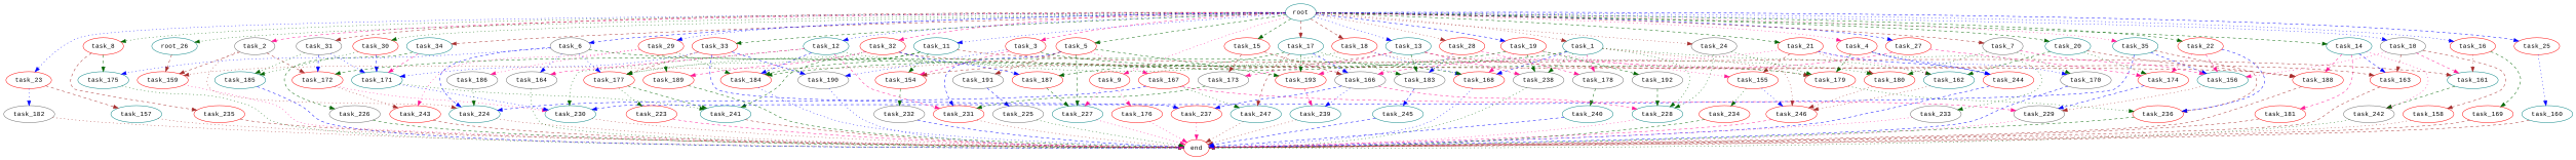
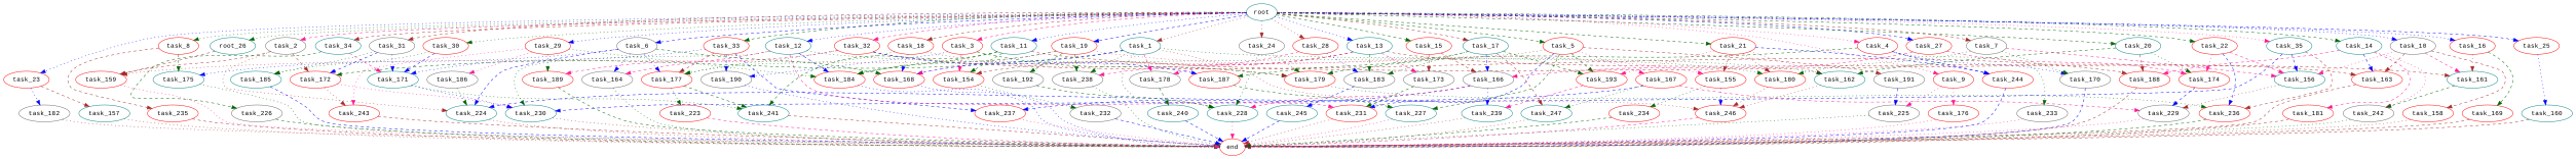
  digraph {
    fontname="Liberation Mono"
    node [color=red fontname="Liberation Mono"]
    edge [color=darkgreen fontname="Liberation Mono" style=dashed]
    root [color=teal]
    task_11 [color=teal]
    task_2 [color=gray40]
    task_21
    task_23
    task_35 [color=teal]
    task_33
    task_14 [color=teal]
    task_3
    task_28
    task_18
    task_22
    task_5
    task_30
    task_9
    task_27
    task_29
    task_34 [color=teal]
    task_8
    task_15
    task_24 [color=gray40]
    task_31 [color=gray40]
    task_12 [color=teal]
    task_32
    task_10 [color=gray40]
    task_1 [color=teal]
    task_20 [color=teal]
    task_4
    task_13 [color=teal]
    task_16
    n31 [color=teal label=root_26]
    task_25
    task_19
    task_17 [color=teal]
    task_6 [color=gray40]
    task_7 [color=gray40]
    task_154
    task_241 [color=teal]
    task_161 [color=teal]
    task_184
    task_224 [color=teal]
    task_172
    task_159
    task_162 [color=teal]
    task_155
    task_193
    task_244
    task_180
    task_182 [color=gray40]
    task_157 [color=teal]
    task_236
    task_156 [color=teal]
    task_230 [color=teal]
    task_171 [color=teal]
    task_177
    task_190 [color=gray40]
    task_237
    task_242 [color=gray40]
    task_163
    task_188
    task_181
    task_179
    task_178 [color=gray40]
    task_183 [color=gray40]
    task_168
    task_174
    task_231
    task_227 [color=teal]
    task_167
    task_191 [color=gray40]
    task_185 [color=teal]
    task_176
    task_166 [color=gray40]
    task_186 [color=gray40]
    task_189
    task_243
    task_226 [color=gray40]
    task_175 [color=teal]
    task_235
    task_173 [color=gray40]
    task_228 [color=teal]
    task_164 [color=gray40]
    task_187
    task_158
    task_246
    task_238 [color=gray40]
    task_233 [color=gray40]
    task_170 [color=gray40]
    task_169
    task_160 [color=teal]
    task_192 [color=gray40]
    task_247 [color=teal]
    task_232 [color=gray40]
    end
    task_234
    task_239 [color=teal]
    task_229 [color=gray40]
    task_223
    task_240 [color=teal]
    task_225 [color=gray40]
    task_245 [color=teal]
    root -> task_11 [color=blue style=dotted]
    root -> task_2 [color=deeppink]
    root -> task_21
    root -> task_23 [color=blue style=dotted]
    root -> task_35 [color=deeppink style=dotted]
    root -> task_33
    root -> task_14
    root -> task_3 [color=deeppink]
    root -> task_28 [color=brown style=dotted]
    root -> task_18 [color=brown]
    root -> task_22
    root -> task_5
    root -> task_30 [style=dotted]
    root -> task_9 [color=deeppink style=dotted]
    root -> task_27 [color=blue]
    root -> task_29 [color=blue style=dotted]
    root -> task_34 [color=brown]
    root -> task_8 [style=dotted]
    root -> task_15
    root -> task_24 [color=brown style=dotted]
    root -> task_31 [color=brown]
    root -> task_12 [color=blue style=dotted]
    root -> task_32 [color=deeppink]
    root -> task_10 [color=blue style=dotted]
    root -> task_1 [color=brown style=dotted]
    root -> task_20
    root -> task_4 [color=deeppink style=dotted]
    root -> task_13 [color=blue style=dotted]
    root -> task_16 [color=blue style=dotted]
    root -> n31 [style=dotted]
    root -> task_25 [color=blue]
    root -> task_19 [color=blue]
    root -> task_17 [color=brown]
    root -> task_6 [color=blue]
    root -> task_7 [color=brown]
    task_11 -> task_154
    task_11 -> task_241
    task_11 -> task_161 [color=brown]
    task_11 -> task_184
    task_2 -> task_224 [color=brown style=dotted]
    task_2 -> task_172 [color=brown]
    task_2 -> task_159 [color=brown]
    task_21 -> task_162 [color=deeppink style=dotted]
    task_21 -> task_155 [color=brown]
    task_21 -> task_193 [color=deeppink style=dotted]
    task_21 -> task_244 [color=blue]
    task_21 -> task_180 [color=brown style=dotted]
    task_23 -> task_182 [color=blue style=dotted]
    task_23 -> task_157 [color=brown]
    task_35 -> task_236 [color=brown]
    task_35 -> task_156 [color=blue]
    task_35 -> task_230 [color=blue]
    task_33 -> task_171 [color=blue style=dotted]
    task_33 -> task_177 [color=brown]
    task_33 -> task_190 [color=blue]
    task_33 -> task_237 [color=blue]
    task_14 -> task_242 [color=deeppink style=dotted]
    task_14 -> task_163 [color=blue]
    task_14 -> task_188 [color=deeppink]
    task_14 -> task_181 [color=deeppink]
    task_3 -> task_154 [color=deeppink]
    task_3 -> task_190 [color=blue style=dotted]
    task_3 -> task_179
    task_28 -> task_178 [color=deeppink]
    task_28 -> task_183 [color=blue style=dotted]
    task_18 -> task_177 [style=dotted]
    task_18 -> task_179 [color=brown style=dotted]
    task_18 -> task_168 [color=blue style=dotted]
    task_22 -> task_236 [color=blue]
    task_22 -> task_156 [color=deeppink]
    task_22 -> task_174 [color=deeppink style=dotted]
    task_5 -> task_159 [color=brown style=dotted]
    task_5 -> task_193
    task_5 -> task_231 [color=blue]
    task_5 -> task_227
    task_5 -> task_167 [color=deeppink style=dotted]
    task_5 -> task_191 [color=brown]
    task_30 -> task_171 [color=blue]
    task_30 -> task_185 [style=dotted]
-   task_9 -> task_227 [color=deeppink style=dotted]
+   task_9 -> task_225 [color=deeppink style=dotted]
    task_9 -> task_176 [color=deeppink style=dotted]
    task_27 -> task_174 [color=deeppink]
    task_27 -> task_166 [color=deeppink]
    task_29 -> task_184 [style=dotted]
    task_29 -> task_186 [color=deeppink style=dotted]
    task_29 -> task_189 [style=dotted]
    task_29 -> task_243 [color=deeppink style=dotted]
    task_34 -> task_171 [color=deeppink]
    task_34 -> task_226
    task_8 -> task_175
    task_8 -> task_235 [color=brown]
    task_15 -> task_166 [color=brown]
    task_15 -> task_173 [color=brown]
    task_24 -> task_179 [style=dotted]
    task_24 -> task_228 [style=dotted]
    task_31 -> task_172 [color=blue]
    task_31 -> task_171 [color=blue style=dotted]
    task_31 -> task_185 [style=dotted]
    task_12 -> task_184 [color=blue]
    task_12 -> task_180 [style=dotted]
    task_12 -> task_230 [style=dotted]
    task_12 -> task_231 [color=deeppink]
    task_12 -> task_164 [color=deeppink]
    task_32 -> task_177 [style=dotted]
    task_32 -> task_188 [color=brown]
    task_32 -> task_189 [color=deeppink]
    task_32 -> task_187 [color=blue]
    task_10 -> task_161 [color=deeppink]
    task_10 -> task_156 [color=deeppink style=dotted]
    task_10 -> task_163 [color=brown]
    task_10 -> task_158 [color=brown]
    task_1 -> task_172
    task_1 -> task_162 [style=dotted]
    task_1 -> task_178 [color=deeppink]
    task_1 -> task_168 [color=blue]
    task_1 -> task_228 [style=dotted]
    task_1 -> task_246 [color=brown style=dotted]
    task_1 -> task_238 [style=dotted]
    task_20 -> task_162
    task_20 -> task_188 [color=brown]
    task_20 -> task_174 [style=dotted]
    task_4 -> task_244 [color=blue]
    task_4 -> task_179
    task_4 -> task_233 [style=dotted]
    task_4 -> task_170 [color=blue style=dotted]
    task_13 -> task_154 [color=brown]
    task_13 -> task_163 [color=brown]
    task_13 -> task_183
    task_13 -> task_173 [color=deeppink]
    task_13 -> task_238 [color=deeppink]
    task_16 -> task_161 [color=brown style=dotted]
    task_16 -> task_169
    n31 -> task_159 [color=brown]
    task_25 -> task_160 [color=blue style=dotted]
    task_19 -> task_184
    task_19 -> task_155 [color=deeppink style=dotted]
    task_19 -> task_168 [color=deeppink style=dotted]
    task_19 -> task_238
    task_19 -> task_192
    task_17 -> task_193
    task_17 -> task_183 [style=dotted]
    task_17 -> task_166 [color=blue]
    task_17 -> task_187
    task_17 -> task_247 [color=brown]
    task_6 -> task_224 [color=blue]
    task_6 -> task_177 [color=blue style=dotted]
    task_6 -> task_168
    task_6 -> task_175 [color=blue style=dotted]
    task_6 -> task_164 [color=blue style=dotted]
    task_7 -> task_180 [style=dotted]
    task_7 -> task_156 [color=deeppink]
    task_7 -> task_170 [style=dotted]
-   task_154 -> task_232
+   task_154 -> task_232 [style=dotted]
    task_241 -> end [color=brown]
    task_161 -> task_242
    task_184 -> end [color=blue style=dotted]
    task_224 -> end [color=brown style=dotted]
    task_172 -> task_230 [color=deeppink style=dotted]
    task_172 -> task_243 [color=brown style=dotted]
    task_159 -> end [color=deeppink style=dotted]
    task_162 -> task_246 [color=brown style=dotted]
    task_155 -> task_246 [color=blue style=dotted]
    task_155 -> task_234 [style=dotted]
    task_193 -> task_239 [color=deeppink]
    task_244 -> end [color=blue]
    task_180 -> task_246 [color=brown style=dotted]
    task_182 -> end [color=brown style=dotted]
    task_157 -> end [color=brown style=dotted]
    task_236 -> end
    task_156 -> task_229 [color=brown style=dotted]
    task_230 -> end [color=brown style=dotted]
    task_171 -> task_241 [style=dotted]
    task_171 -> task_230 [color=blue style=dotted]
    task_177 -> task_241
    task_177 -> task_223 [style=dotted]
    task_190 -> end [color=blue style=dotted]
    task_237 -> end [color=deeppink style=dotted]
    task_242 -> end [style=dotted]
    task_163 -> end [color=brown]
    task_188 -> end [color=brown]
    task_181 -> end [color=brown]
    task_179 -> task_236 [style=dotted]
    task_178 -> task_240
    task_183 -> task_245 [color=blue]
    task_168 -> end [color=blue style=dotted]
    task_174 -> task_229 [color=blue]
    task_231 -> end [color=brown style=dotted]
    task_227 -> end [color=deeppink style=dotted]
    task_167 -> task_224 [color=blue]
    task_167 -> task_247 [style=dotted]
    task_167 -> task_229 [color=deeppink]
    task_191 -> task_225 [color=blue]
    task_185 -> end [color=blue]
    task_176 -> end [color=deeppink style=dotted]
    task_166 -> task_237 [color=blue]
    task_166 -> task_228 [color=deeppink]
    task_166 -> task_239 [color=blue style=dotted]
    task_186 -> task_224 [style=dotted]
    task_189 -> end
    task_243 -> end [color=brown]
    task_226 -> end
    task_175 -> end [style=dotted]
    task_235 -> end [color=brown]
    task_173 -> task_231
    task_228 -> end [color=deeppink style=dotted]
    task_164 -> end [style=dotted]
    task_187 -> task_227
    task_158 -> end [color=brown style=dotted]
    task_246 -> end [color=deeppink]
    task_238 -> end [style=dotted]
    task_233 -> end [color=deeppink style=dotted]
    task_170 -> end [color=blue]
    task_169 -> end [color=brown]
    task_160 -> end [color=brown]
    task_192 -> task_228
    task_247 -> end [color=brown style=dotted]
    task_232 -> end [color=blue]
    task_234 -> end
    task_239 -> end [color=brown style=dotted]
    task_229 -> end [color=deeppink style=dotted]
    task_223 -> end [color=deeppink]
    task_240 -> end [color=blue]
    task_225 -> end [style=dotted]
    task_245 -> end [color=blue]
  }
